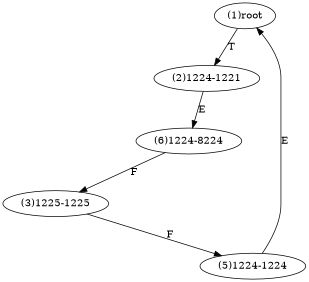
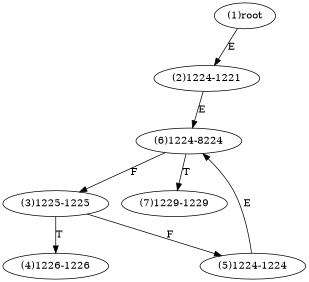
  digraph {
    n1 [label="(1)root"]
    n2 [label="(2)1224-1221"]
    n3 [label="(6)1224-8224"]
    n4 [label="(3)1225-1225"]
+   n5 [label="(7)1229-1229"]
+   n6 [label="(4)1226-1226"]
    n7 [label="(5)1224-1224"]
-   n1 -> n2 [label=T]
+   n1 -> n2 [label=E]
    n2 -> n3 [label=E]
    n3 -> n4 [label=F]
+   n3 -> n5 [label=T]
+   n4 -> n6 [label=T]
    n4 -> n7 [label=F]
-   n7 -> n1 [label=E]
+   n7 -> n3 [label=E]
  }
